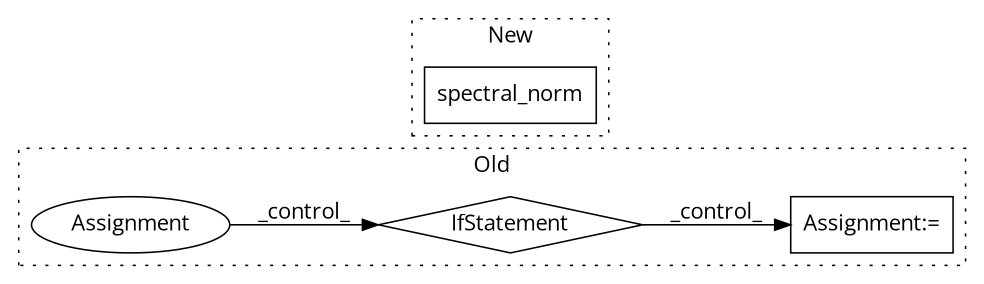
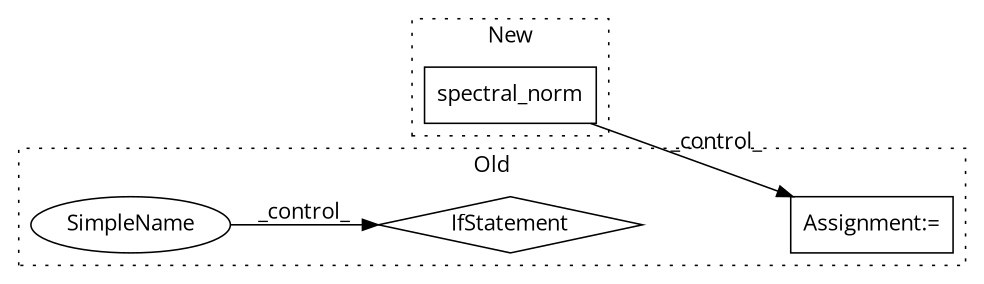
  digraph {
    fontname="Open Sans"
    rankdir=LR
    node [fontname="Open Sans" shape=box]
    edge [fontname="Open Sans"]
    n1 [a=25 l="4,2" label=IfStatement s="25433,25448" shape=diamond]
-   n2 [a=42 l=11 label=Assignment s=25437 shape=ellipse]
+   n2 [a=42 l=11 label=SimpleName s=25437 shape=ellipse]
    n3 [a=7 l=1 label="Assignment:=" s=25465]
    n4 [a=32 l="14,1" label=spectral_norm s="1791,1863"]
    subgraph cluster_1 {
      label=Old
      style=dotted
      n1
      n2
      n3
    }
    subgraph cluster_2 {
      label=New
      style=dotted
      n4
    }
-   n1 -> n3 [label=_control_]
+   n4 -> n3 [label=_control_]
    n2 -> n1 [label=_control_]
  }
